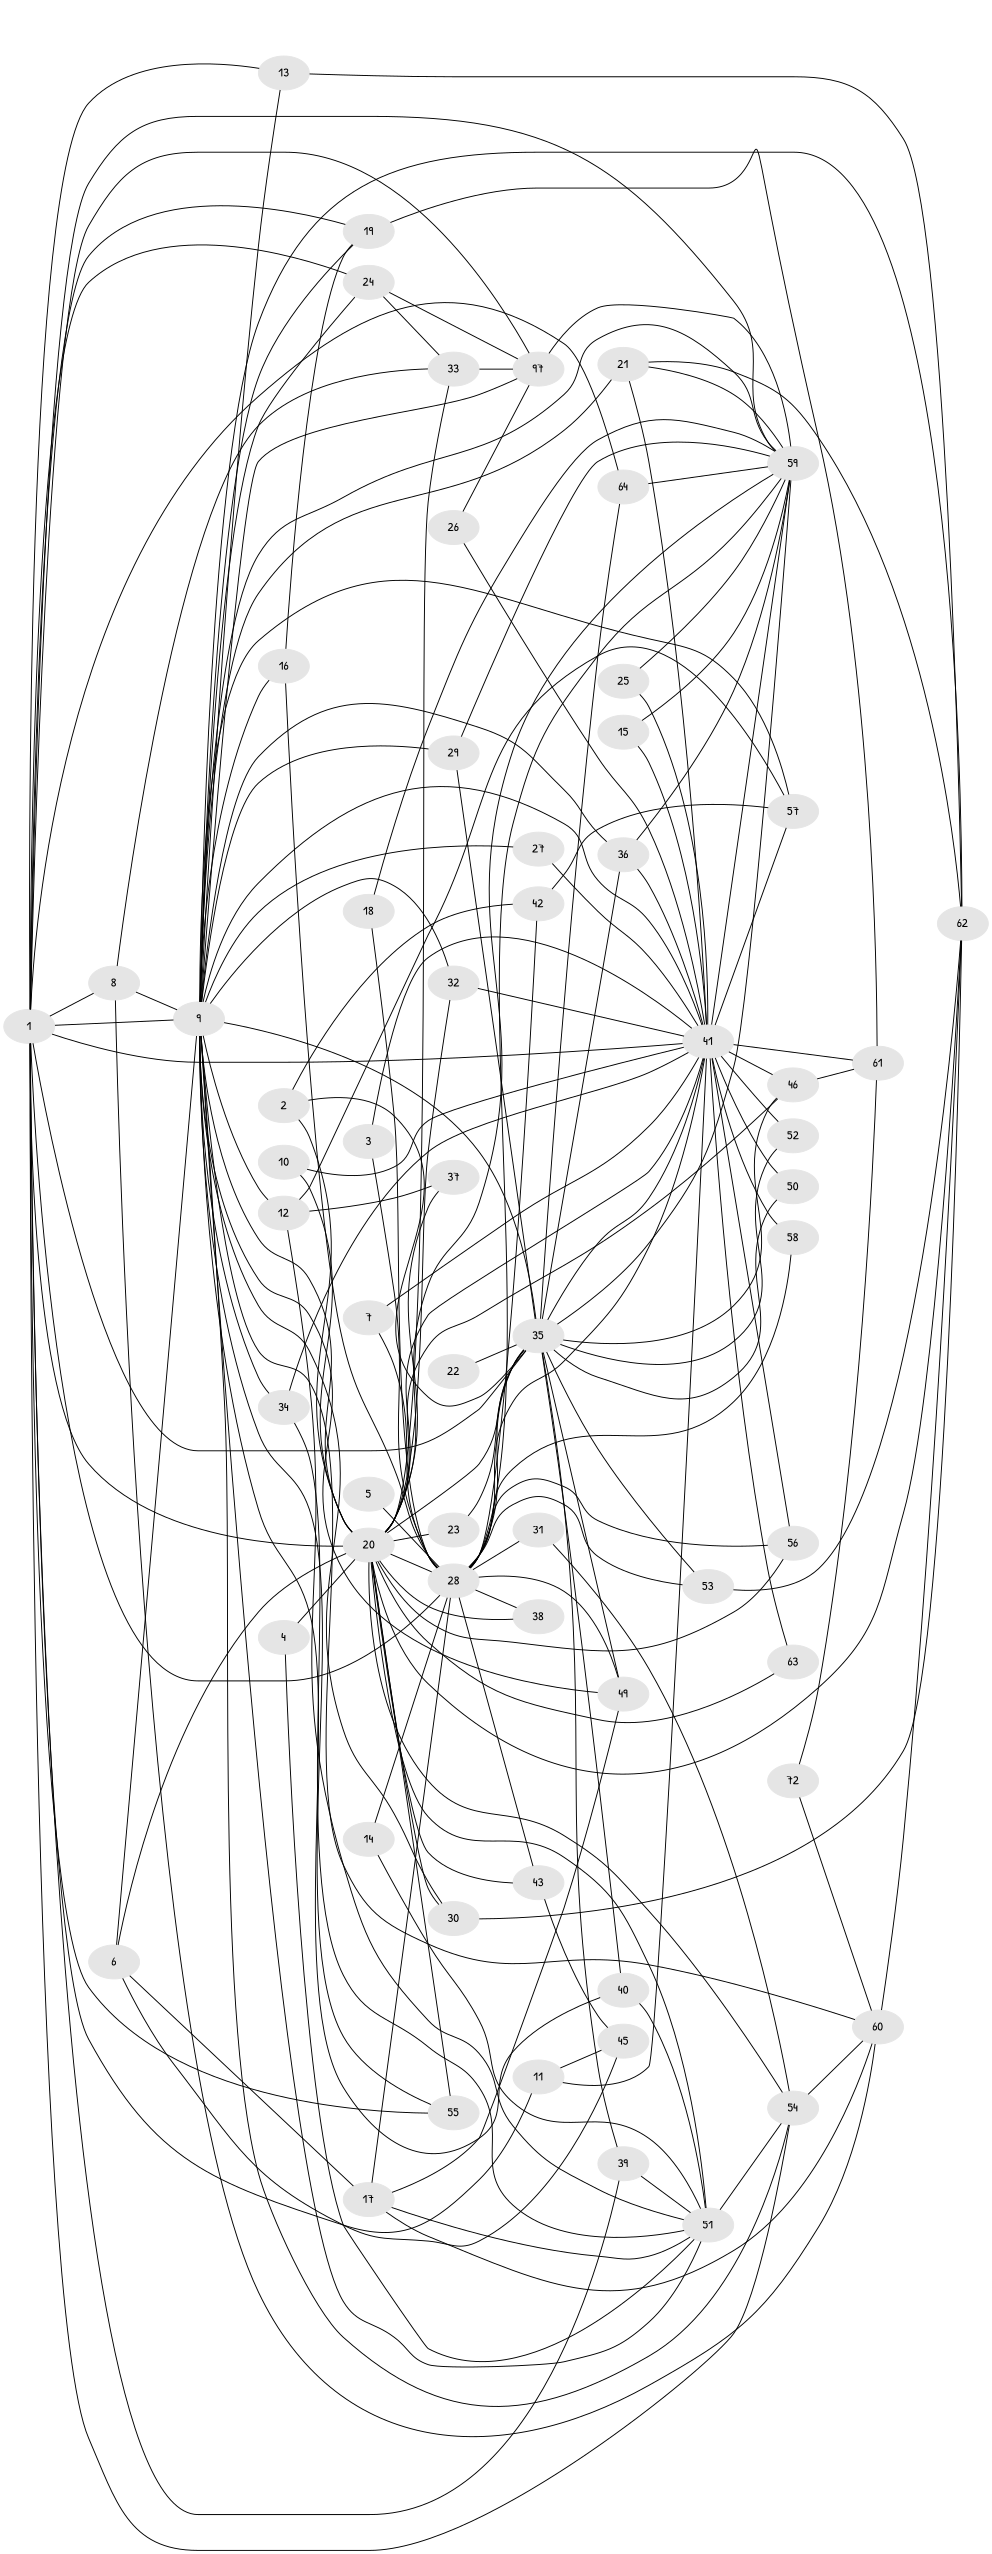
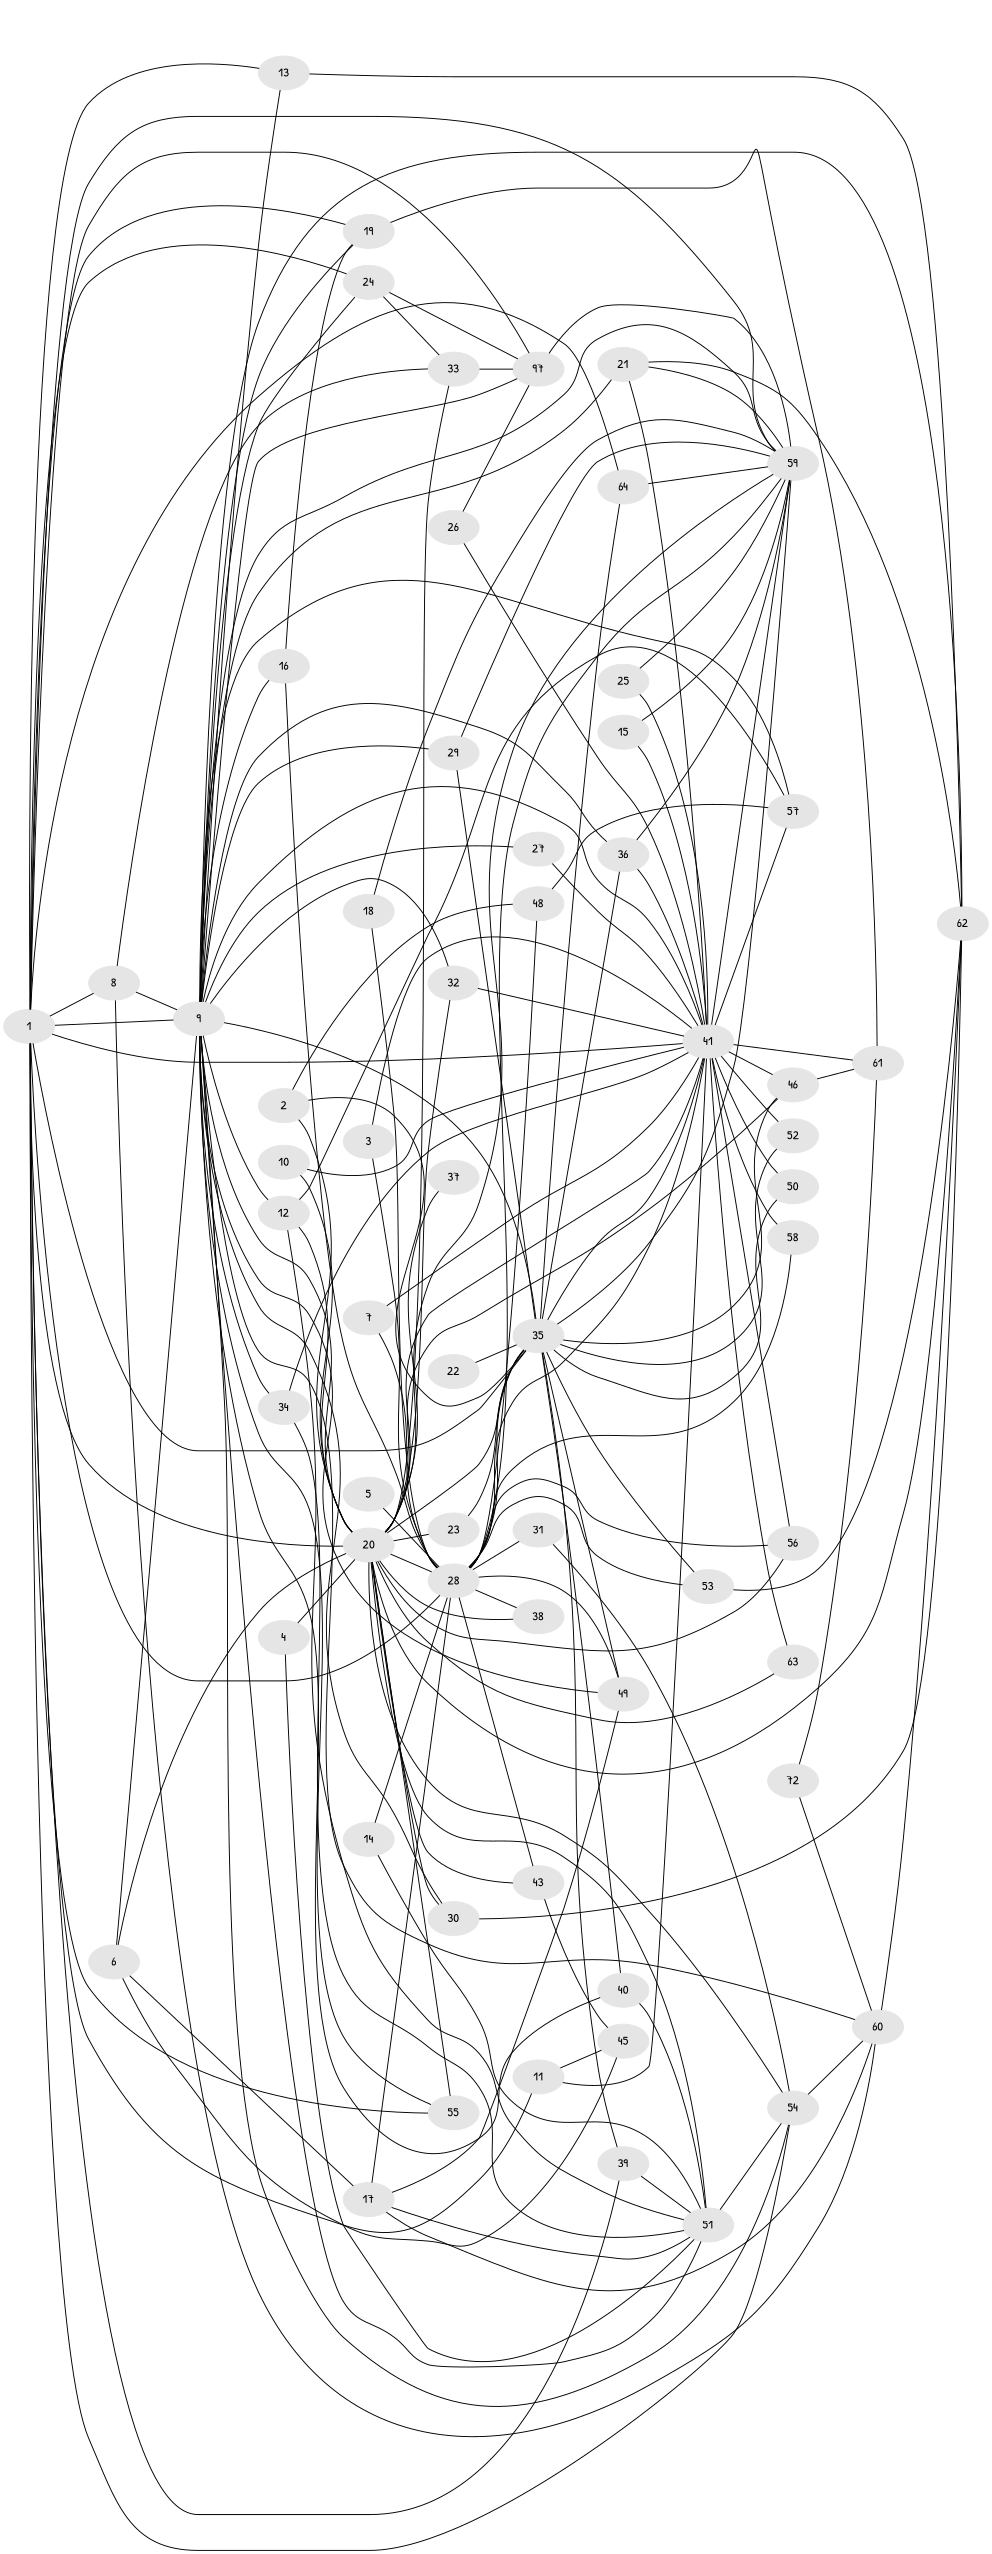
  graph {
    fontname="Patrick Hand"
    rankdir=LR
    node [color=gray90 fontname="Patrick Hand" style=filled]
    edge [fontname="Patrick Hand" weight=1.0]
    1
    8
    9
    11
    13
    19
    20
    24
    28
    35
    39
    41
    n13 [label=64]
    n14 [label=97]
    54
    55
    59
    33
    60
    51
    12
    16
    21
    27
    29
    30
    32
    34
    36
    40
    49
    57
    62
    45
    61
    23
    37
    38
    43
    46
    56
    63
-   48 [label=42]
+   48
    31
    53
    58
    50
    52
    2
    3
    4
    5
    6
    17
    7
    10
    14
    15
    18
    22
    25
    26
    n63 [label=72]
    1 -- 8
    1 -- 9 [weight=7.0]
    1 -- 11
    1 -- 13
    1 -- 19
    1 -- 20 [weight=2.0]
    1 -- 24
    1 -- 28 [weight=3.0]
    1 -- 35 [weight=3.0]
    1 -- 39
    1 -- 41 [weight=3.0]
    1 -- n13
    1 -- n14
    1 -- 54
    1 -- 55
    1 -- 59 [weight=3.0]
    8 -- 9
    8 -- 33
    8 -- 60
    9 -- 13
    9 -- 19
    9 -- 20 [weight=5.0]
    9 -- 24
    9 -- 35 [weight=4.0]
    9 -- 41 [weight=3.0]
    9 -- n14
    9 -- 54
    9 -- 55
    9 -- 59 [weight=3.0]
    9 -- 60
    9 -- 51 [weight=3.0]
    9 -- 12
    9 -- 16
    9 -- 21
    9 -- 27
    9 -- 29
    9 -- 30
    9 -- 32
    9 -- 34 [weight=3.0]
    9 -- 36
    9 -- 40
    9 -- 49
    9 -- 57
    9 -- 62 [weight=3.0]
    11 -- 41
    11 -- 45
    13 -- 62
    19 -- 61
    20 -- 28
    20 -- 35
    20 -- 41
    20 -- 54
    20 -- 55
    20 -- 59
    20 -- 33 [weight=2.0]
    20 -- 51
    20 -- 30
    20 -- 32
    20 -- 62
    20 -- 23
    20 -- 37
    20 -- 38
    20 -- 43
    20 -- 46
    20 -- 56
    20 -- 63
    24 -- n14
    24 -- 33
    28 -- 35
    28 -- 41
    28 -- 59
    28 -- 49
    28 -- 38 [weight=2.0]
    28 -- 43
    28 -- 56
    28 -- 48
    28 -- 31 [weight=2.0]
    28 -- 53
    28 -- 58
    35 -- 39
    35 -- 41
    35 -- n13
    35 -- 59
    35 -- 36
    35 -- 40
    35 -- 49
    35 -- 46
    35 -- 53
    35 -- 50
    35 -- 52
    39 -- 51
    41 -- 59 [weight=3.0]
    41 -- 57 [weight=2.0]
    41 -- 61
    41 -- 46
    41 -- 56
    41 -- 63
    41 -- 58 [weight=2.0]
    41 -- 50
    41 -- 52
    n13 -- 59
    n14 -- 59
    54 -- 60
    33 -- n14
    60 -- 62
    51 -- 54
-   12 -- 37
+   12 -- 20
    12 -- 51
    12 -- 57
    16 -- 19
    16 -- 28
    21 -- 41
    21 -- 59
    21 -- 62
    27 -- 41
    29 -- 35
    29 -- 59
    30 -- 62
    32 -- 41
    34 -- 41
    34 -- 51
    36 -- 41
    36 -- 59
    40 -- 51
    23 -- 35
    43 -- 45
    46 -- 61
    48 -- 57
    31 -- 54
    53 -- 62 [weight=2.0]
    2 -- 20
    2 -- 35
    2 -- 48
    3 -- 28
    3 -- 41
    4 -- 20
    4 -- 51
    5 -- 28
    6 -- 9
    6 -- 20
    6 -- 45
    6 -- 17
    17 -- 28
    17 -- 60
    17 -- 51
    17 -- 49
    7 -- 28
    7 -- 41
    10 -- 20
    10 -- 41
    14 -- 28
    14 -- 51
    15 -- 41
    15 -- 59
    18 -- 28
    18 -- 59
    22 -- 35
    25 -- 41
    25 -- 59
    26 -- 41
    26 -- n14
    n63 -- 60
    n63 -- 61
  }
